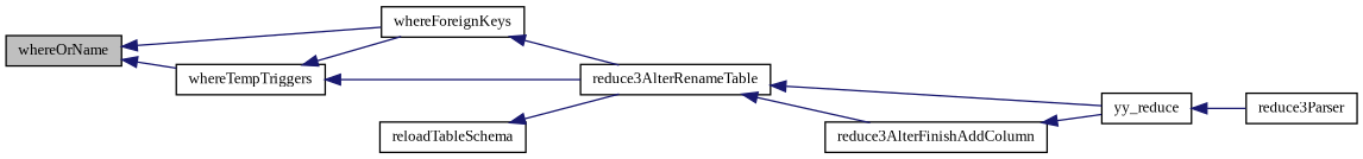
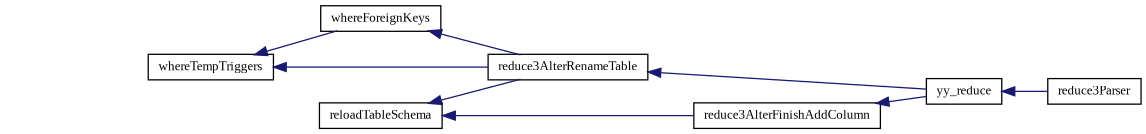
  digraph {
    fontname="Liberation Serif"
    rankdir=LR
    node [color=black fillcolor=white fontname="Liberation Serif" fontsize=10 shape=record style=filled]
    edge [color=midnightblue dir=back fontname="Liberation Serif" fontsize=10 labelfontname=FreeSans labelfontsize=10 style=solid]
-   n1 [fillcolor=grey75 fontcolor=black height=0.2 label=whereOrName width=0.4]
    n2 [height=0.2 label=whereForeignKeys width=0.4]
    n3 [height=0.2 label=whereTempTriggers width=0.4]
    n4 [height=0.2 label=reduce3AlterRenameTable width=0.4]
    n5 [height=0.2 label=yy_reduce width=0.4]
    n6 [height=0.2 label=reduce3Parser width=0.4]
    n7 [height=0.2 label=reloadTableSchema width=0.4]
    n8 [height=0.2 label=reduce3AlterFinishAddColumn width=0.4]
-   n1 -> n2
-   n1 -> n3
    n2 -> n4
    n3 -> n2
    n3 -> n4
    n4 -> n5
    n5 -> n6
    n7 -> n4
-   n4 -> n8
+   n7 -> n8
    n8 -> n5
  }
